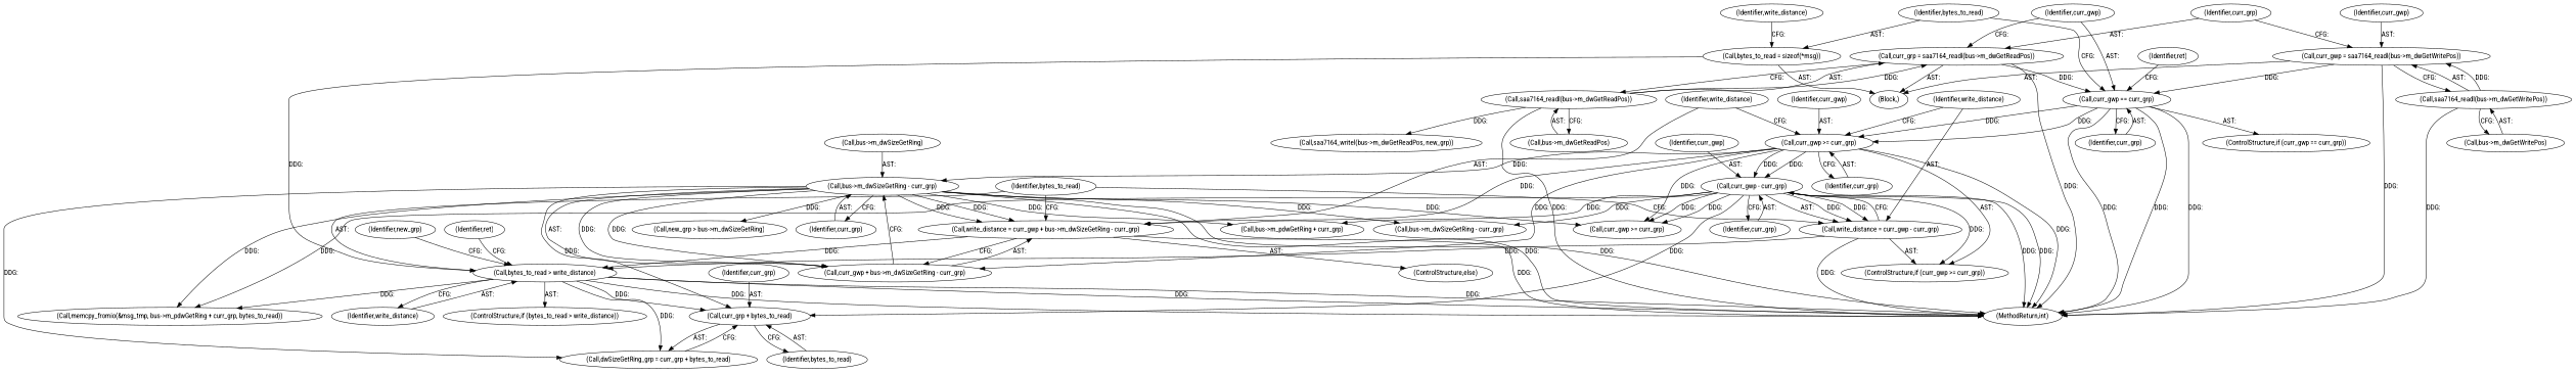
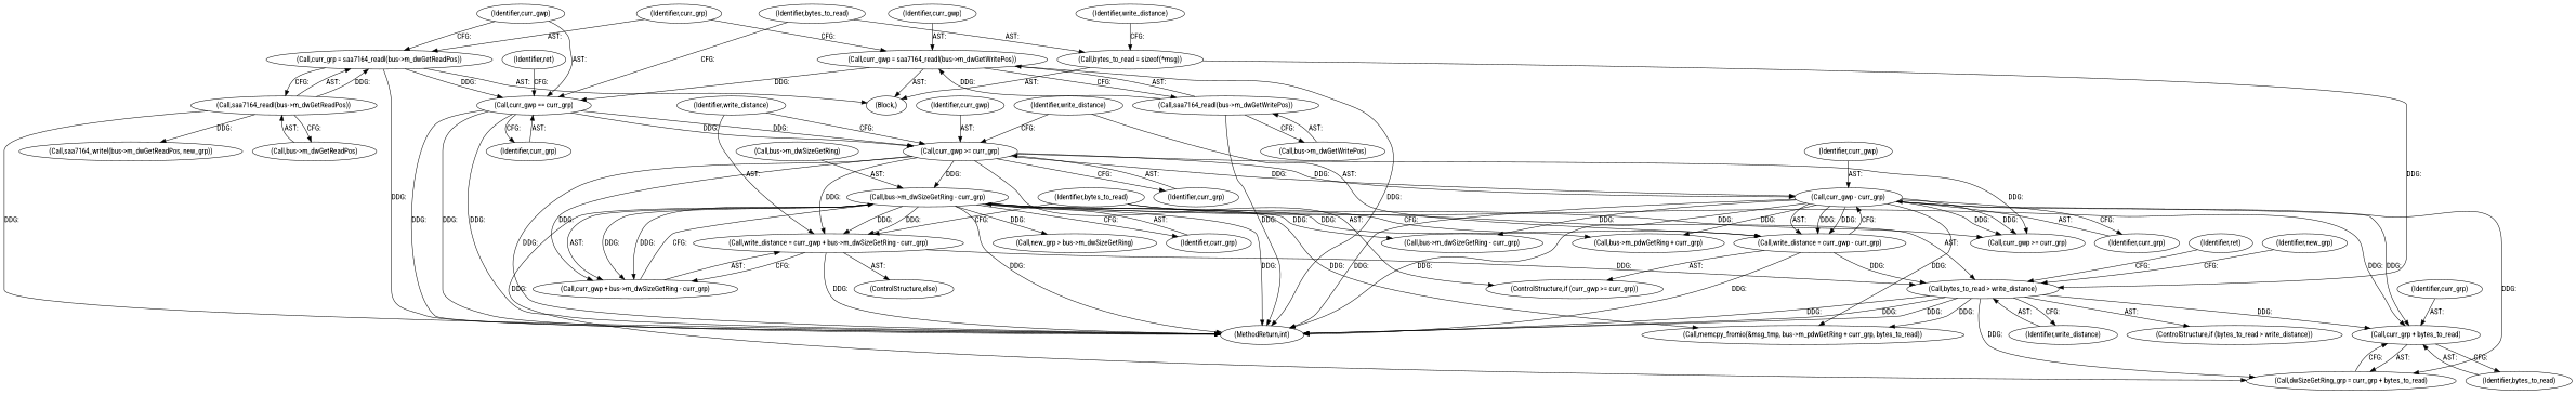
  digraph {
    fontname="Roboto Condensed"
    node [fontname="Roboto Condensed"]
    edge [fontname="Roboto Condensed"]
    n1 [label="(Call,curr_grp + bytes_to_read)"]
    n2 [label="(Identifier,bytes_to_read)"]
    n3 [label="(Call,dwSizeGetRing_grp = curr_grp + bytes_to_read)"]
    n4 [label="(Call,curr_gwp - curr_grp)"]
    n5 [label="(Call,write_distance = curr_gwp - curr_grp)"]
    n6 [label="(Call,memcpy_fromio(&msg_tmp, bus->m_pdwGetRing + curr_grp, bytes_to_read))"]
    n7 [label="(Call,bus->m_pdwGetRing + curr_grp)"]
    n8 [label="(Call,bus->m_dwSizeGetRing - curr_grp)"]
    n9 [label="(Call,curr_gwp >= curr_grp)"]
    n10 [label="(Identifier,curr_grp)"]
    n11 [label="(MethodReturn,int)"]
    n12 [label="(ControlStructure,if (curr_gwp >= curr_grp))"]
    n13 [label="(Call,bytes_to_read > write_distance)"]
    n14 [label="(Call,curr_gwp >= curr_grp)"]
    n15 [label="(Call,bus->m_dwSizeGetRing - curr_grp)"]
    n16 [label="(Call,write_distance = curr_gwp + bus->m_dwSizeGetRing - curr_grp)"]
    n17 [label="(Identifier,curr_grp)"]
    n18 [label="(Call,curr_gwp + bus->m_dwSizeGetRing - curr_grp)"]
    n19 [label="(Call,new_grp > bus->m_dwSizeGetRing)"]
    n20 [label="(Identifier,curr_grp)"]
    n21 [label="(ControlStructure,else)"]
    n22 [label="(Call,curr_gwp == curr_grp)"]
-   n23 [label="(ControlStructure,if (curr_gwp == curr_grp))"]
    n24 [label="(Identifier,curr_grp)"]
    n25 [label="(Call,curr_gwp = saa7164_readl(bus->m_dwGetWritePos))"]
    n26 [label="(Call,saa7164_readl(bus->m_dwGetWritePos))"]
    n27 [label="(Block,)"]
    n28 [label="(Call,bus->m_dwGetWritePos)"]
    n29 [label="(Call,curr_grp = saa7164_readl(bus->m_dwGetReadPos))"]
    n30 [label="(Call,saa7164_readl(bus->m_dwGetReadPos))"]
    n31 [label="(Call,bus->m_dwGetReadPos)"]
    n32 [label="(Call,saa7164_writel(bus->m_dwGetReadPos, new_grp))"]
    n33 [label="(Identifier,write_distance)"]
    n34 [label="(ControlStructure,if (bytes_to_read > write_distance))"]
    n35 [label="(Call,bytes_to_read = sizeof(*msg))"]
    n36 [label="(Identifier,write_distance)"]
    n37 [label="(Identifier,ret)"]
    n38 [label="(Identifier,ret)"]
    n39 [label="(Identifier,bytes_to_read)"]
    n40 [label="(Identifier,write_distance)"]
    n41 [label="(Identifier,write_distance)"]
    n42 [label="(Identifier,bytes_to_read)"]
    n43 [label="(Identifier,curr_gwp)"]
    n44 [label="(Identifier,new_grp)"]
    n45 [label="(Identifier,curr_gwp)"]
    n46 [label="(Identifier,curr_gwp)"]
    n47 [label="(Identifier,curr_grp)"]
    n48 [label="(Call,bus->m_dwSizeGetRing)"]
    n49 [label="(Identifier,curr_grp)"]
    n50 [label="(Identifier,curr_gwp)"]
    n1 -> n2 [label="CFG: "]
    n1 -> n3 [label="AST: "]
    n2 -> n1 [label="AST: "]
    n3 -> n1 [label="CFG: "]
    n4 -> n1 [label="DDG: "]
-   n4 -> n12 [label="DDG: "]
+   n4 -> n3 [label="DDG: "]
    n4 -> n5 [label="AST: "]
    n4 -> n5 [label="DDG: "]
    n4 -> n5 [label="DDG: "]
    n4 -> n6 [label="DDG: "]
    n4 -> n7 [label="DDG: "]
    n4 -> n8 [label="DDG: "]
    n4 -> n9 [label="DDG: "]
    n4 -> n9 [label="DDG: "]
    n4 -> n10 [label="CFG: "]
    n4 -> n11 [label="DDG: "]
    n4 -> n11 [label="DDG: "]
    n5 -> n4 [label="CFG: "]
    n5 -> n11 [label="DDG: "]
    n5 -> n12 [label="AST: "]
    n5 -> n13 [label="DDG: "]
    n10 -> n4 [label="AST: "]
    n13 -> n1 [label="DDG: "]
    n13 -> n3 [label="DDG: "]
    n13 -> n6 [label="DDG: "]
    n13 -> n11 [label="DDG: "]
    n13 -> n11 [label="DDG: "]
    n13 -> n11 [label="DDG: "]
    n13 -> n33 [label="CFG: "]
    n13 -> n34 [label="AST: "]
    n14 -> n4 [label="DDG: "]
    n14 -> n4 [label="DDG: "]
    n14 -> n9 [label="DDG: "]
    n14 -> n11 [label="DDG: "]
    n14 -> n12 [label="AST: "]
    n14 -> n15 [label="DDG: "]
    n14 -> n16 [label="DDG: "]
    n14 -> n17 [label="CFG: "]
    n14 -> n18 [label="DDG: "]
    n15 -> n1 [label="DDG: "]
    n15 -> n3 [label="DDG: "]
    n15 -> n6 [label="DDG: "]
    n15 -> n7 [label="DDG: "]
    n15 -> n8 [label="DDG: "]
    n15 -> n9 [label="DDG: "]
    n15 -> n11 [label="DDG: "]
    n15 -> n11 [label="DDG: "]
    n15 -> n16 [label="DDG: "]
    n15 -> n16 [label="DDG: "]
    n15 -> n18 [label="AST: "]
    n15 -> n18 [label="DDG: "]
    n15 -> n18 [label="DDG: "]
    n15 -> n19 [label="DDG: "]
    n15 -> n20 [label="CFG: "]
    n16 -> n11 [label="DDG: "]
    n16 -> n13 [label="DDG: "]
    n16 -> n18 [label="CFG: "]
    n16 -> n21 [label="AST: "]
    n17 -> n14 [label="AST: "]
    n18 -> n15 [label="CFG: "]
    n18 -> n16 [label="AST: "]
    n20 -> n15 [label="AST: "]
    n22 -> n11 [label="DDG: "]
    n22 -> n11 [label="DDG: "]
    n22 -> n11 [label="DDG: "]
    n22 -> n14 [label="DDG: "]
    n22 -> n14 [label="DDG: "]
-   n22 -> n23 [label="AST: "]
    n22 -> n24 [label="CFG: "]
    n24 -> n22 [label="AST: "]
    n25 -> n11 [label="DDG: "]
    n25 -> n22 [label="DDG: "]
    n25 -> n26 [label="CFG: "]
    n25 -> n27 [label="AST: "]
    n26 -> n11 [label="DDG: "]
    n26 -> n25 [label="AST: "]
    n26 -> n25 [label="DDG: "]
    n26 -> n28 [label="CFG: "]
    n28 -> n26 [label="AST: "]
    n29 -> n11 [label="DDG: "]
    n29 -> n22 [label="DDG: "]
    n29 -> n27 [label="AST: "]
    n29 -> n30 [label="CFG: "]
    n30 -> n11 [label="DDG: "]
    n30 -> n29 [label="AST: "]
    n30 -> n29 [label="DDG: "]
    n30 -> n31 [label="CFG: "]
    n30 -> n32 [label="DDG: "]
    n31 -> n30 [label="AST: "]
    n33 -> n13 [label="AST: "]
    n35 -> n13 [label="DDG: "]
    n35 -> n27 [label="AST: "]
    n36 -> n35 [label="CFG: "]
    n37 -> n22 [label="CFG: "]
    n38 -> n13 [label="CFG: "]
    n39 -> n22 [label="CFG: "]
    n39 -> n35 [label="AST: "]
    n40 -> n5 [label="AST: "]
    n40 -> n14 [label="CFG: "]
    n41 -> n14 [label="CFG: "]
    n41 -> n16 [label="AST: "]
    n42 -> n5 [label="CFG: "]
    n42 -> n13 [label="AST: "]
    n42 -> n16 [label="CFG: "]
    n43 -> n4 [label="AST: "]
    n44 -> n13 [label="CFG: "]
    n45 -> n25 [label="AST: "]
    n46 -> n22 [label="AST: "]
    n46 -> n29 [label="CFG: "]
    n47 -> n1 [label="AST: "]
    n48 -> n15 [label="AST: "]
    n49 -> n25 [label="CFG: "]
    n49 -> n29 [label="AST: "]
    n50 -> n14 [label="AST: "]
  }
